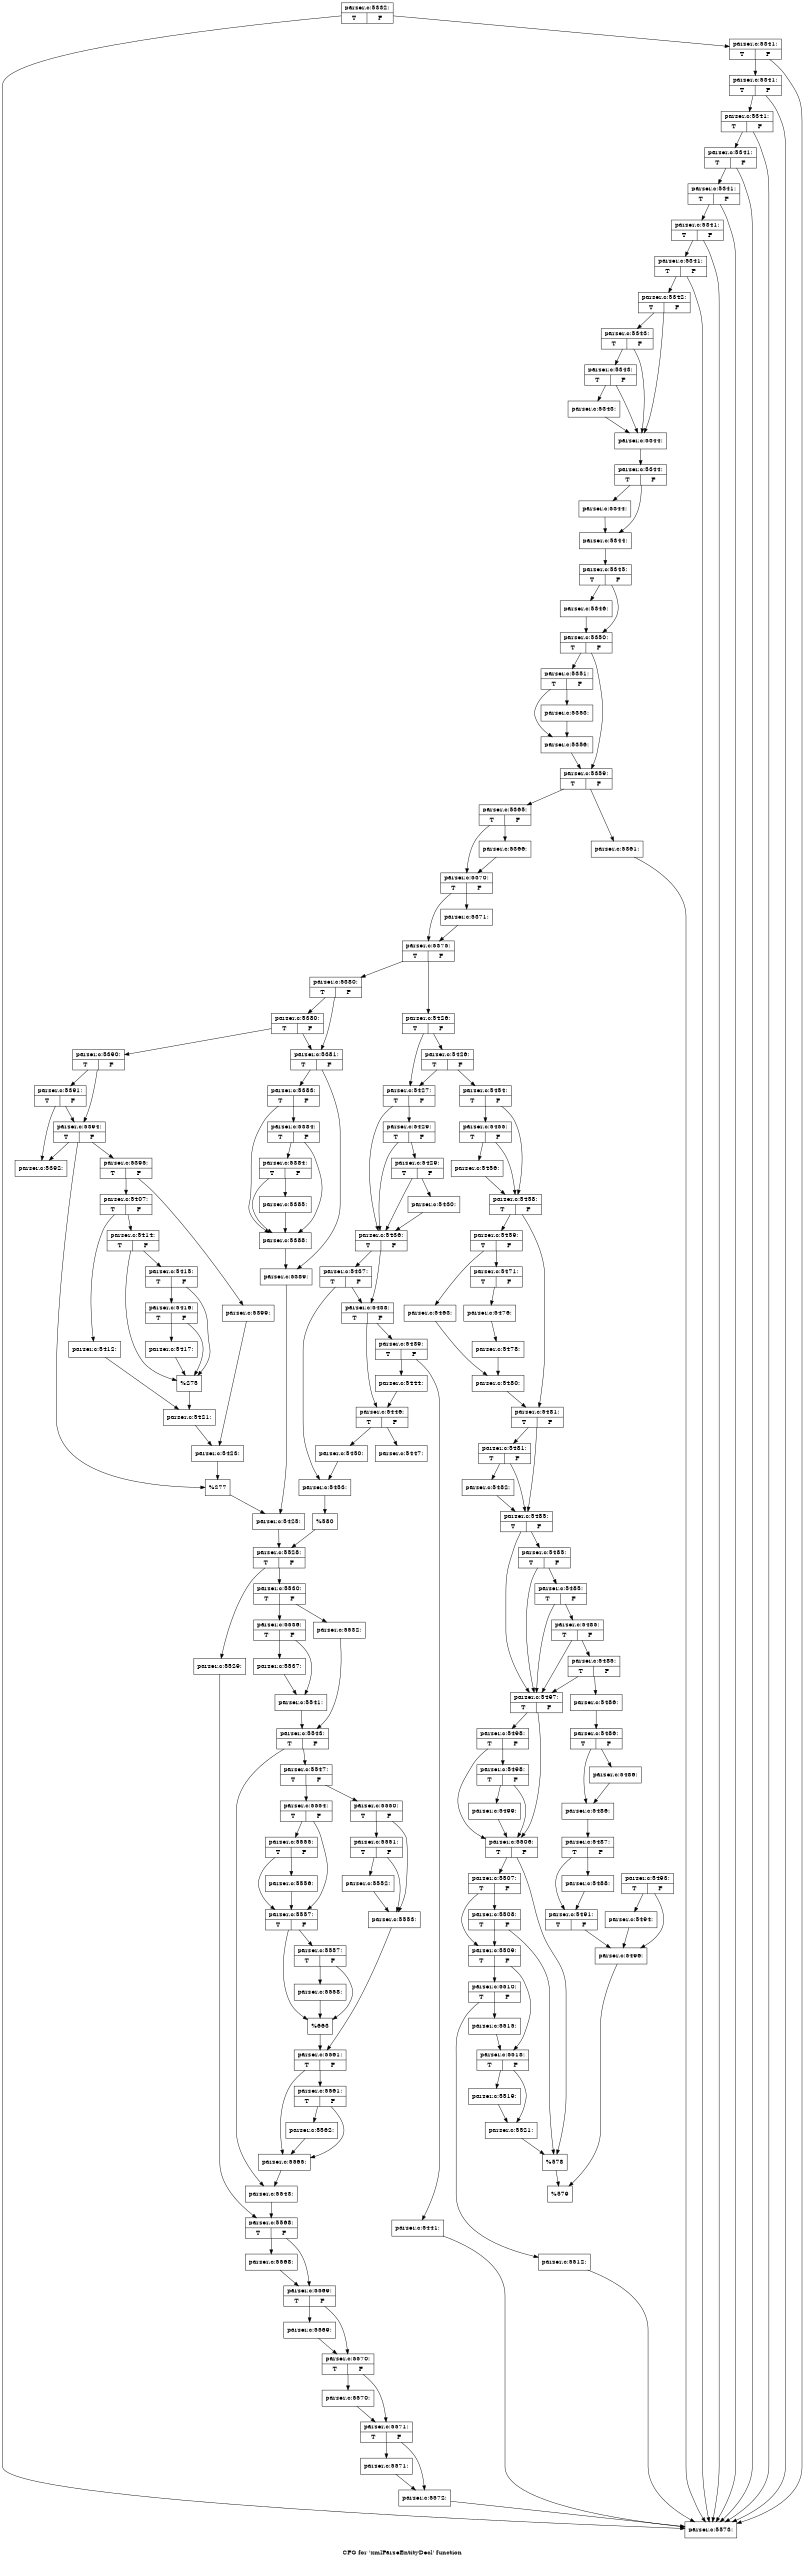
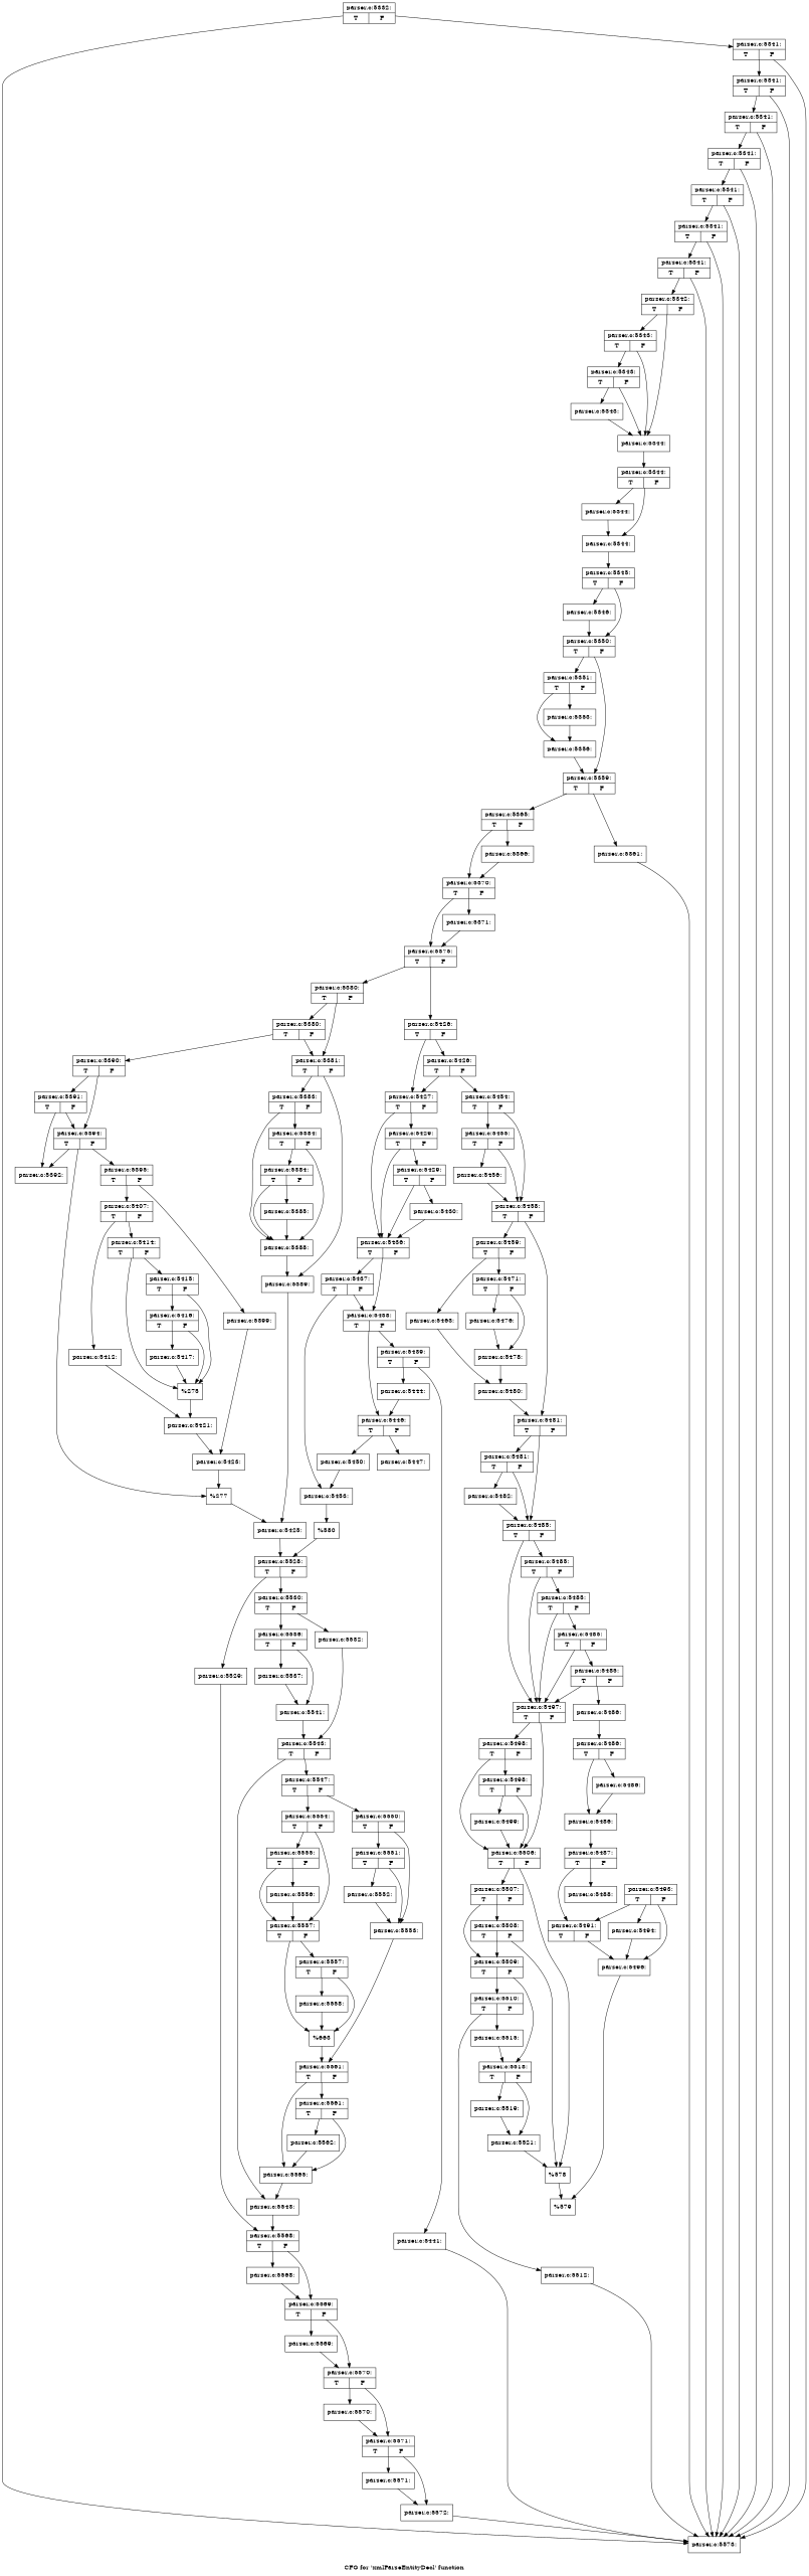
  digraph {
    label="CFG for 'xmlParseEntityDecl' function"
    node [shape=record]
    n1 [label="{parser.c:5332:|{<s0>T|<s1>F}}"]
    n2 [label="{parser.c:5341:|{<s0>T|<s1>F}}"]
    n3 [label="{parser.c:5573:}"]
    n4 [label="{parser.c:5341:|{<s0>T|<s1>F}}"]
    n5 [label="{parser.c:5341:|{<s0>T|<s1>F}}"]
    n6 [label="{parser.c:5341:|{<s0>T|<s1>F}}"]
    n7 [label="{parser.c:5341:|{<s0>T|<s1>F}}"]
    n8 [label="{parser.c:5341:|{<s0>T|<s1>F}}"]
    n9 [label="{parser.c:5341:|{<s0>T|<s1>F}}"]
    n10 [label="{parser.c:5342:|{<s0>T|<s1>F}}"]
    n11 [label="{parser.c:5343:|{<s0>T|<s1>F}}"]
    n12 [label="{parser.c:5344:}"]
    n13 [label="{parser.c:5343:|{<s0>T|<s1>F}}"]
    n14 [label="{parser.c:5344:|{<s0>T|<s1>F}}"]
    n15 [label="{parser.c:5343:}"]
    n16 [label="{parser.c:5344:}"]
    n17 [label="{parser.c:5344:}"]
    n18 [label="{parser.c:5345:|{<s0>T|<s1>F}}"]
    n19 [label="{parser.c:5346:}"]
    n20 [label="{parser.c:5350:|{<s0>T|<s1>F}}"]
    n21 [label="{parser.c:5351:|{<s0>T|<s1>F}}"]
    n22 [label="{parser.c:5359:|{<s0>T|<s1>F}}"]
    n23 [label="{parser.c:5353:}"]
    n24 [label="{parser.c:5356:}"]
    n25 [label="{parser.c:5361:}"]
    n26 [label="{parser.c:5365:|{<s0>T|<s1>F}}"]
    n27 [label="{parser.c:5366:}"]
    n28 [label="{parser.c:5370:|{<s0>T|<s1>F}}"]
    n29 [label="{parser.c:5371:}"]
    n30 [label="{parser.c:5375:|{<s0>T|<s1>F}}"]
    n31 [label="{parser.c:5380:|{<s0>T|<s1>F}}"]
    n32 [label="{parser.c:5426:|{<s0>T|<s1>F}}"]
    n33 [label="{parser.c:5381:|{<s0>T|<s1>F}}"]
    n34 [label="{parser.c:5380:|{<s0>T|<s1>F}}"]
    n35 [label="{parser.c:5427:|{<s0>T|<s1>F}}"]
    n36 [label="{parser.c:5426:|{<s0>T|<s1>F}}"]
    n37 [label="{parser.c:5383:|{<s0>T|<s1>F}}"]
    n38 [label="{parser.c:5389:}"]
    n39 [label="{parser.c:5390:|{<s0>T|<s1>F}}"]
    n40 [label="{parser.c:5429:|{<s0>T|<s1>F}}"]
    n41 [label="{parser.c:5436:|{<s0>T|<s1>F}}"]
    n42 [label="{parser.c:5454:|{<s0>T|<s1>F}}"]
    n43 [label="{parser.c:5384:|{<s0>T|<s1>F}}"]
    n44 [label="{parser.c:5388:}"]
    n45 [label="{parser.c:5425:}"]
    n46 [label="{parser.c:5391:|{<s0>T|<s1>F}}"]
    n47 [label="{parser.c:5394:|{<s0>T|<s1>F}}"]
    n48 [label="{parser.c:5392:}"]
    n49 [label="{parser.c:5395:|{<s0>T|<s1>F}}"]
    n50 [label="{%277}"]
    n51 [label="{parser.c:5384:|{<s0>T|<s1>F}}"]
    n52 [label="{parser.c:5528:|{<s0>T|<s1>F}}"]
    n53 [label="{parser.c:5385:}"]
    n54 [label="{parser.c:5529:}"]
    n55 [label="{parser.c:5530:|{<s0>T|<s1>F}}"]
    n56 [label="{parser.c:5399:}"]
    n57 [label="{parser.c:5407:|{<s0>T|<s1>F}}"]
    n58 [label="{parser.c:5423:}"]
    n59 [label="{parser.c:5412:}"]
    n60 [label="{parser.c:5414:|{<s0>T|<s1>F}}"]
    n61 [label="{parser.c:5421:}"]
    n62 [label="{parser.c:5415:|{<s0>T|<s1>F}}"]
    n63 [label="{%275}"]
    n64 [label="{parser.c:5416:|{<s0>T|<s1>F}}"]
    n65 [label="{parser.c:5417:}"]
    n66 [label="{parser.c:5568:|{<s0>T|<s1>F}}"]
    n67 [label="{parser.c:5532:}"]
    n68 [label="{parser.c:5536:|{<s0>T|<s1>F}}"]
    n69 [label="{parser.c:5429:|{<s0>T|<s1>F}}"]
    n70 [label="{parser.c:5438:|{<s0>T|<s1>F}}"]
    n71 [label="{parser.c:5437:|{<s0>T|<s1>F}}"]
    n72 [label="{parser.c:5455:|{<s0>T|<s1>F}}"]
    n73 [label="{parser.c:5458:|{<s0>T|<s1>F}}"]
    n74 [label="{parser.c:5456:}"]
    n75 [label="{parser.c:5459:|{<s0>T|<s1>F}}"]
    n76 [label="{parser.c:5481:|{<s0>T|<s1>F}}"]
    n77 [label="{parser.c:5430:}"]
    n78 [label="{parser.c:5439:|{<s0>T|<s1>F}}"]
    n79 [label="{parser.c:5446:|{<s0>T|<s1>F}}"]
    n80 [label="{parser.c:5453:}"]
    n81 [label="{parser.c:5441:}"]
    n82 [label="{parser.c:5444:}"]
    n83 [label="{parser.c:5447:}"]
    n84 [label="{parser.c:5450:}"]
    n85 [label="{%580}"]
    n86 [label="{parser.c:5463:}"]
    n87 [label="{parser.c:5471:|{<s0>T|<s1>F}}"]
    n88 [label="{parser.c:5481:|{<s0>T|<s1>F}}"]
    n89 [label="{parser.c:5485:|{<s0>T|<s1>F}}"]
    n90 [label="{parser.c:5480:}"]
    n91 [label="{parser.c:5476:}"]
    n92 [label="{parser.c:5478:}"]
    n93 [label="{parser.c:5482:}"]
    n94 [label="{parser.c:5485:|{<s0>T|<s1>F}}"]
    n95 [label="{parser.c:5497:|{<s0>T|<s1>F}}"]
    n96 [label="{parser.c:5485:|{<s0>T|<s1>F}}"]
    n97 [label="{parser.c:5498:|{<s0>T|<s1>F}}"]
    n98 [label="{parser.c:5506:|{<s0>T|<s1>F}}"]
    n99 [label="{parser.c:5485:|{<s0>T|<s1>F}}"]
    n100 [label="{parser.c:5498:|{<s0>T|<s1>F}}"]
    n101 [label="{parser.c:5507:|{<s0>T|<s1>F}}"]
    n102 [label="{%578}"]
    n103 [label="{parser.c:5485:|{<s0>T|<s1>F}}"]
    n104 [label="{parser.c:5486:}"]
    n105 [label="{parser.c:5486:|{<s0>T|<s1>F}}"]
    n106 [label="{parser.c:5486:}"]
    n107 [label="{parser.c:5486:}"]
    n108 [label="{parser.c:5487:|{<s0>T|<s1>F}}"]
    n109 [label="{parser.c:5488:}"]
    n110 [label="{parser.c:5491:|{<s0>T|<s1>F}}"]
    n111 [label="{parser.c:5496:}"]
    n112 [label="{%579}"]
    n113 [label="{parser.c:5493:|{<s0>T|<s1>F}}"]
    n114 [label="{parser.c:5494:}"]
    n115 [label="{parser.c:5499:}"]
    n116 [label="{parser.c:5509:|{<s0>T|<s1>F}}"]
    n117 [label="{parser.c:5508:|{<s0>T|<s1>F}}"]
    n118 [label="{parser.c:5510:|{<s0>T|<s1>F}}"]
    n119 [label="{parser.c:5518:|{<s0>T|<s1>F}}"]
    n120 [label="{parser.c:5512:}"]
    n121 [label="{parser.c:5515:}"]
    n122 [label="{parser.c:5519:}"]
    n123 [label="{parser.c:5521:}"]
    n124 [label="{parser.c:5568:}"]
    n125 [label="{parser.c:5569:|{<s0>T|<s1>F}}"]
    n126 [label="{parser.c:5543:|{<s0>T|<s1>F}}"]
    n127 [label="{parser.c:5537:}"]
    n128 [label="{parser.c:5541:}"]
    n129 [label="{parser.c:5569:}"]
    n130 [label="{parser.c:5570:|{<s0>T|<s1>F}}"]
    n131 [label="{parser.c:5547:|{<s0>T|<s1>F}}"]
    n132 [label="{parser.c:5543:}"]
    n133 [label="{parser.c:5550:|{<s0>T|<s1>F}}"]
    n134 [label="{parser.c:5554:|{<s0>T|<s1>F}}"]
    n135 [label="{parser.c:5551:|{<s0>T|<s1>F}}"]
    n136 [label="{parser.c:5553:}"]
    n137 [label="{parser.c:5555:|{<s0>T|<s1>F}}"]
    n138 [label="{parser.c:5557:|{<s0>T|<s1>F}}"]
    n139 [label="{parser.c:5552:}"]
    n140 [label="{parser.c:5561:|{<s0>T|<s1>F}}"]
    n141 [label="{parser.c:5556:}"]
    n142 [label="{parser.c:5557:|{<s0>T|<s1>F}}"]
    n143 [label="{%663}"]
    n144 [label="{parser.c:5561:|{<s0>T|<s1>F}}"]
    n145 [label="{parser.c:5565:}"]
    n146 [label="{parser.c:5562:}"]
    n147 [label="{parser.c:5558:}"]
    n148 [label="{parser.c:5570:}"]
    n149 [label="{parser.c:5571:|{<s0>T|<s1>F}}"]
    n150 [label="{parser.c:5571:}"]
    n151 [label="{parser.c:5572:}"]
    n1 -> n2
    n1 -> n3
    n2 -> n3
    n2 -> n4
    n4 -> n3
    n4 -> n5
    n5 -> n3
    n5 -> n6
    n6 -> n3
    n6 -> n7
    n7 -> n3
    n7 -> n8
    n8 -> n3
    n8 -> n9
    n9 -> n3
    n9 -> n10
    n10 -> n11
    n10 -> n12
    n11 -> n12
    n11 -> n13
    n12 -> n14
    n13 -> n12
    n13 -> n15
    n14 -> n16
    n14 -> n17
    n15 -> n12
    n16 -> n17
    n17 -> n18
    n18 -> n19
    n18 -> n20
    n19 -> n20
    n20 -> n21
    n20 -> n22
    n21 -> n23
    n21 -> n24
    n22 -> n25
    n22 -> n26
    n23 -> n24
    n24 -> n22
    n25 -> n3
    n26 -> n27
    n26 -> n28
    n27 -> n28
    n28 -> n29
    n28 -> n30
    n29 -> n30
    n30 -> n31
    n30 -> n32
    n31 -> n33
    n31 -> n34
    n32 -> n35
    n32 -> n36
    n33 -> n37
    n33 -> n38
    n34 -> n33
    n34 -> n39
    n35 -> n40
    n35 -> n41
    n36 -> n35
    n36 -> n42
    n37 -> n43
    n37 -> n44
    n38 -> n45
    n39 -> n46
    n39 -> n47
    n40 -> n41
    n40 -> n69
    n41 -> n70
    n41 -> n71
    n42 -> n72
    n42 -> n73
    n43 -> n44
    n43 -> n51
    n44 -> n38
    n45 -> n52
    n46 -> n47
    n46 -> n48
    n47 -> n48
    n47 -> n49
    n47 -> n50
    n49 -> n56
    n49 -> n57
    n50 -> n45
    n51 -> n44
    n51 -> n53
    n52 -> n54
    n52 -> n55
    n53 -> n44
    n54 -> n66
    n55 -> n67
    n55 -> n68
    n56 -> n58
    n57 -> n59
    n57 -> n60
    n58 -> n50
    n59 -> n61
    n60 -> n62
    n60 -> n63
    n61 -> n58
    n62 -> n63
    n62 -> n64
    n63 -> n61
    n64 -> n63
    n64 -> n65
    n65 -> n63
    n66 -> n124
    n66 -> n125
    n67 -> n126
    n68 -> n127
    n68 -> n128
    n69 -> n41
    n69 -> n77
    n70 -> n78
    n70 -> n79
    n71 -> n70
    n71 -> n80
    n72 -> n73
    n72 -> n74
    n73 -> n75
    n73 -> n76
    n74 -> n73
    n75 -> n86
    n75 -> n87
    n76 -> n88
    n76 -> n89
    n77 -> n41
    n78 -> n81
    n78 -> n82
    n79 -> n83
    n79 -> n84
    n80 -> n85
    n81 -> n3
    n82 -> n79
    n84 -> n80
    n85 -> n52
    n86 -> n90
    n87 -> n91
+   n87 -> n92
    n88 -> n89
    n88 -> n93
    n89 -> n94
    n89 -> n95
    n90 -> n76
    n91 -> n92
    n92 -> n90
    n93 -> n89
    n94 -> n95
    n94 -> n96
    n95 -> n97
    n95 -> n98
    n96 -> n95
    n96 -> n99
    n97 -> n98
    n97 -> n100
    n98 -> n101
    n98 -> n102
    n99 -> n95
    n99 -> n103
    n100 -> n98
    n100 -> n115
    n101 -> n116
    n101 -> n117
    n102 -> n112
    n103 -> n95
    n103 -> n104
    n104 -> n105
    n105 -> n106
    n105 -> n107
    n106 -> n107
    n107 -> n108
    n108 -> n109
    n108 -> n110
-   n109 -> n110
+   n113 -> n110
    n110 -> n111
    n111 -> n112
    n113 -> n111
    n113 -> n114
    n114 -> n111
    n115 -> n98
    n116 -> n118
    n116 -> n119
    n117 -> n102
    n117 -> n116
    n118 -> n120
    n118 -> n121
    n119 -> n122
    n119 -> n123
    n120 -> n3
    n121 -> n119
    n122 -> n123
    n123 -> n102
    n124 -> n125
    n125 -> n129
    n125 -> n130
    n126 -> n131
    n126 -> n132
    n127 -> n128
    n128 -> n126
    n129 -> n130
    n130 -> n148
    n130 -> n149
    n131 -> n133
    n131 -> n134
    n132 -> n66
    n133 -> n135
    n133 -> n136
    n134 -> n137
    n134 -> n138
    n135 -> n136
    n135 -> n139
    n136 -> n140
    n137 -> n138
    n137 -> n141
    n138 -> n142
    n138 -> n143
    n139 -> n136
    n140 -> n144
    n140 -> n145
    n141 -> n138
    n142 -> n143
    n142 -> n147
    n143 -> n140
    n144 -> n145
    n144 -> n146
    n145 -> n132
    n146 -> n145
    n147 -> n143
    n148 -> n149
    n149 -> n150
    n149 -> n151
    n150 -> n151
    n151 -> n3
  }
